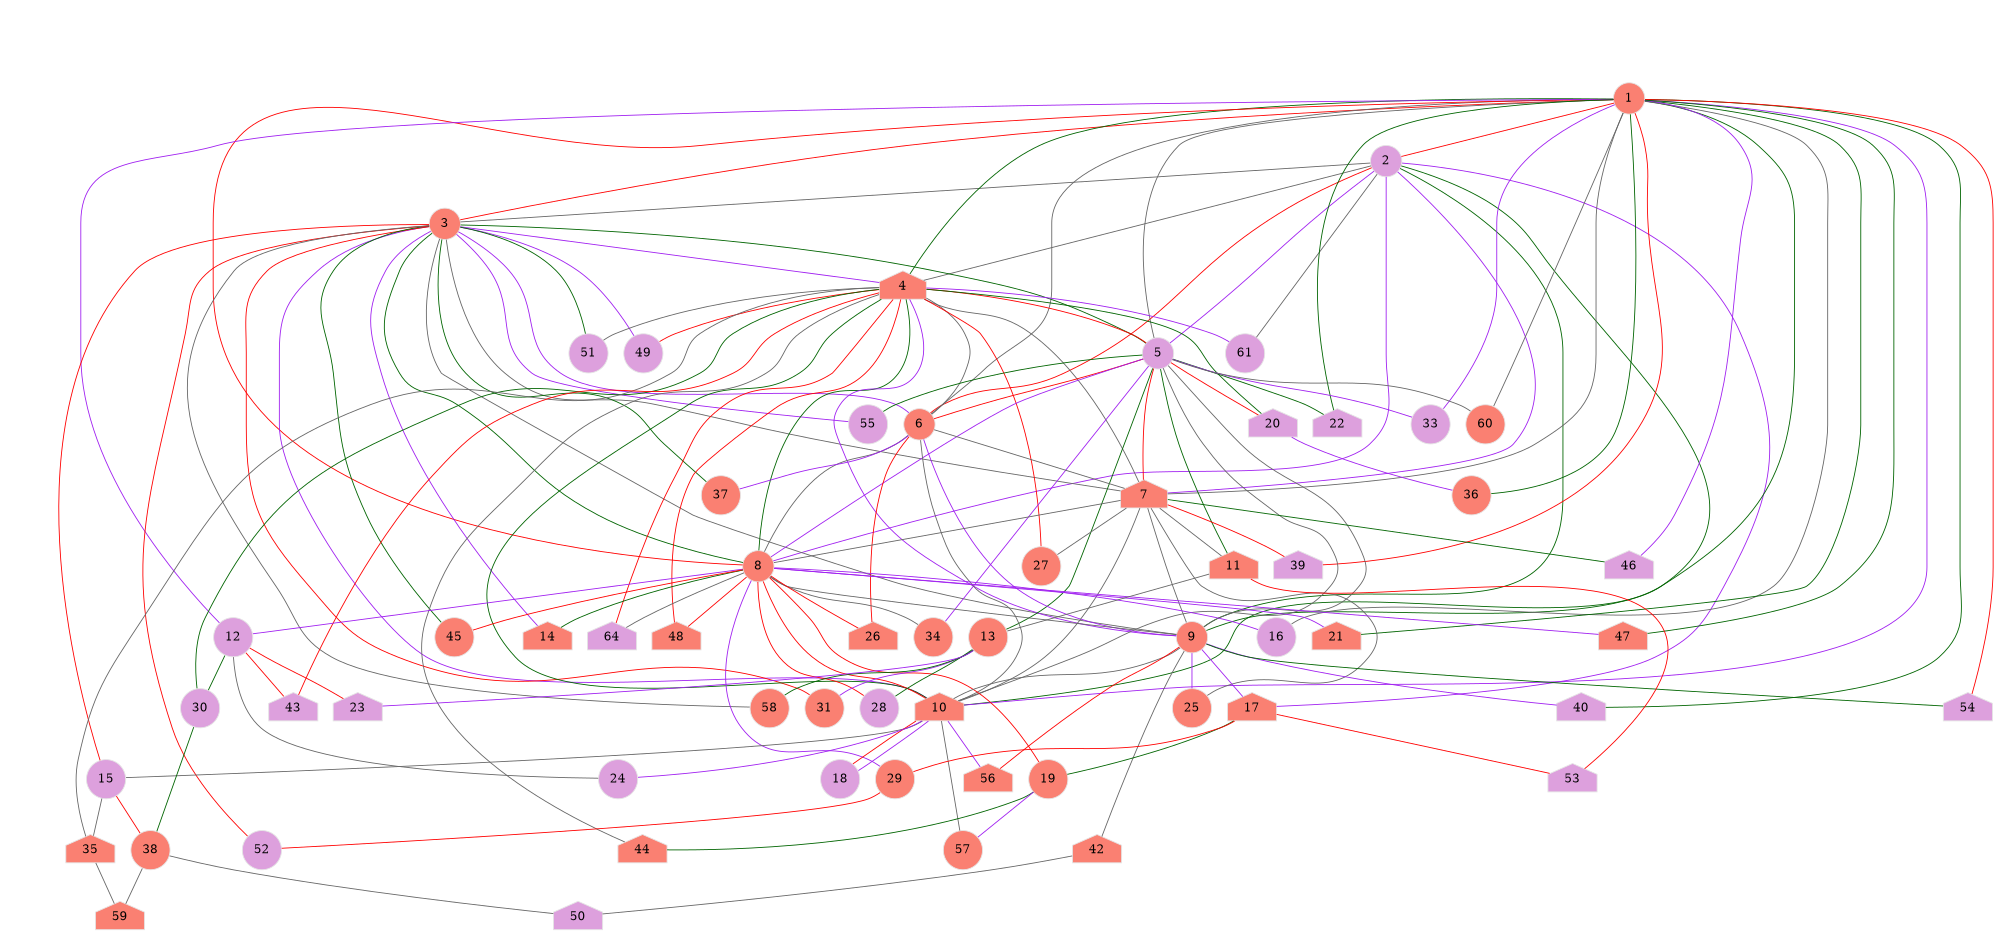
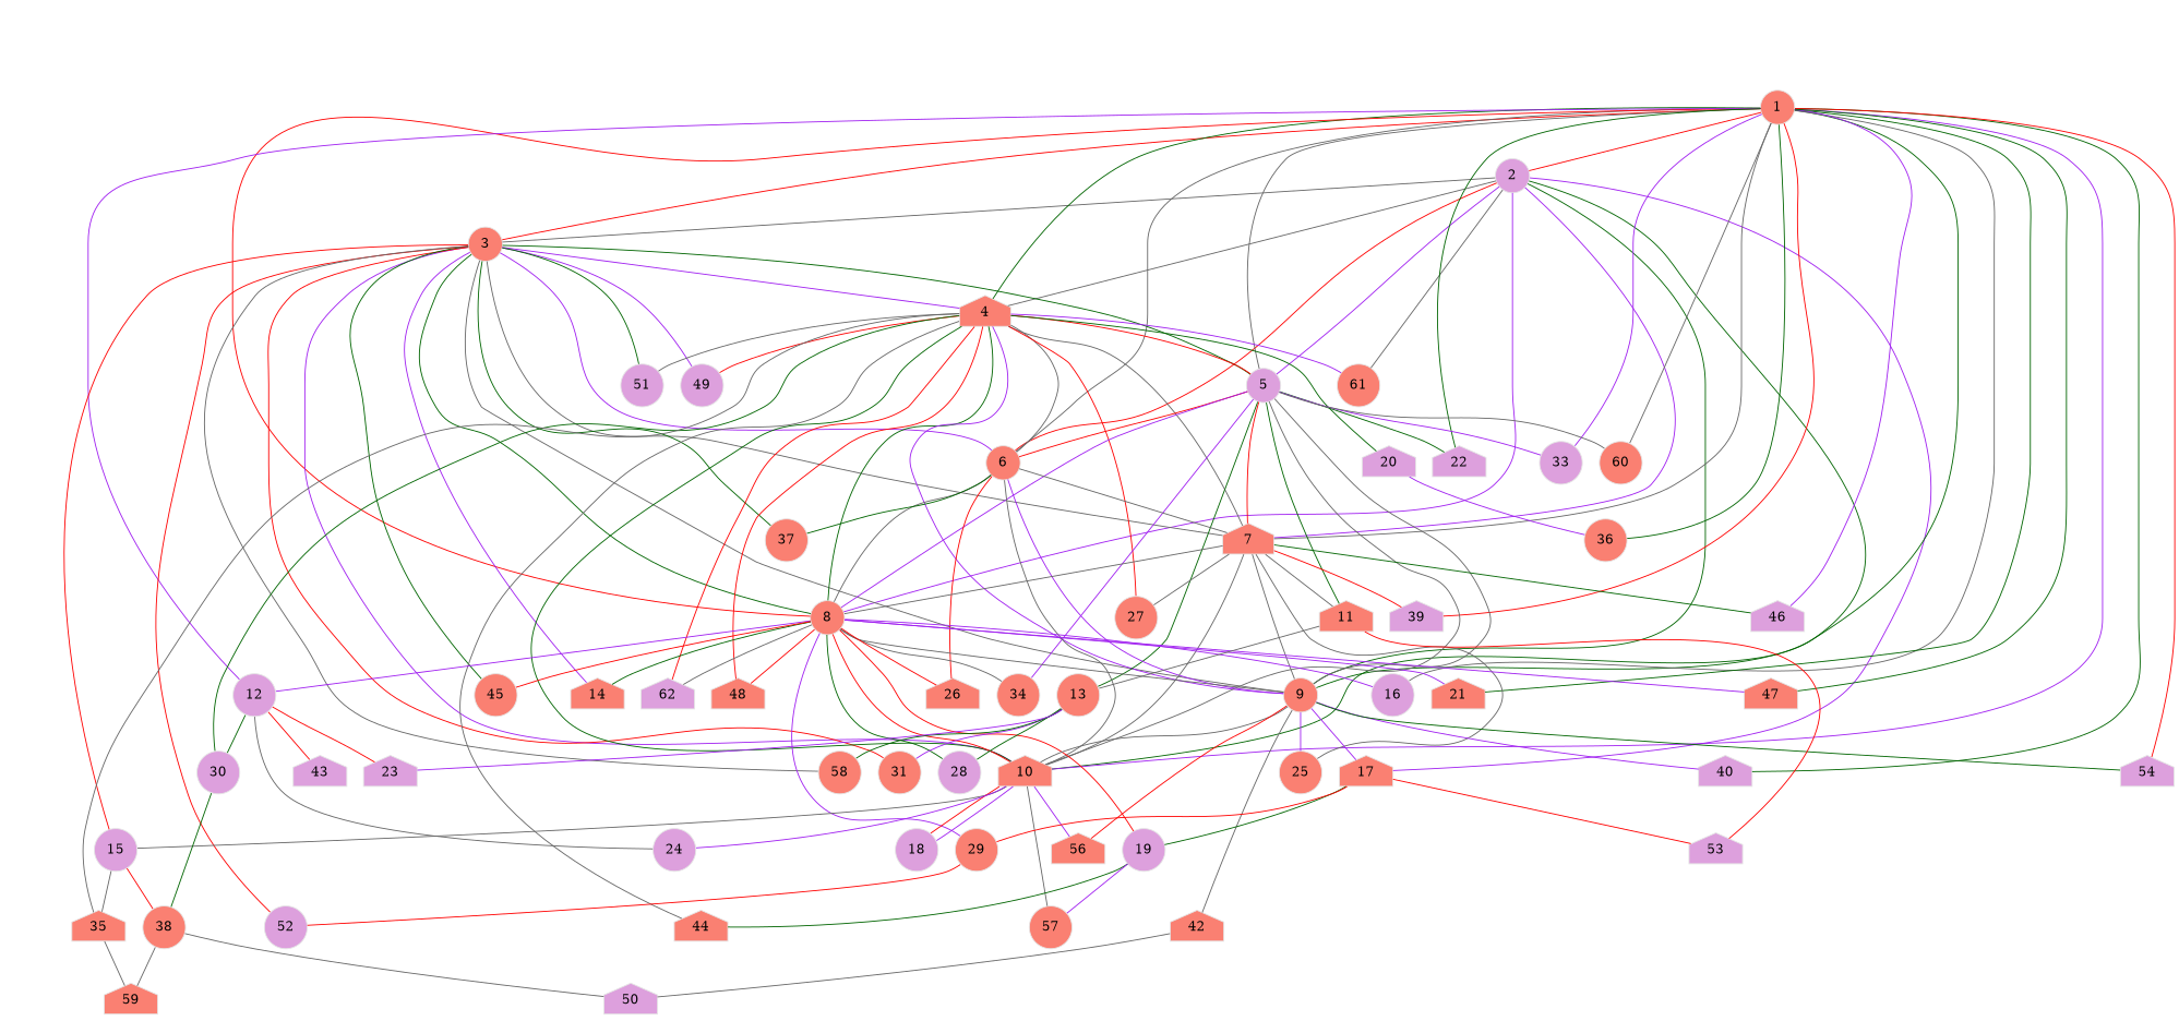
  graph {
    node [color=gray90 fillcolor=salmon shape=circle style=filled]
    edge [color=gray40]
    2 [fillcolor=plum]
    1
    3
    4 [shape=house]
    5 [fillcolor=plum]
    6
    7 [shape=house]
    8
    9
    10 [shape=house]
    12 [fillcolor=plum]
    16 [fillcolor=plum]
    21 [shape=house]
    22 [fillcolor=plum shape=house]
    33 [fillcolor=plum]
    36
    39 [fillcolor=plum shape=house]
    40 [fillcolor=plum shape=house]
    46 [fillcolor=plum shape=house]
    47 [shape=house]
    54 [fillcolor=plum shape=house]
    60
    17 [shape=house]
-   61 [fillcolor=plum]
+   61
    14 [shape=house]
    15 [fillcolor=plum]
    31
    37
    45
    49 [fillcolor=plum]
    51 [fillcolor=plum]
    52 [fillcolor=plum]
-   55 [fillcolor=plum]
    58
    20 [fillcolor=plum shape=house]
    27
    30 [fillcolor=plum]
    35 [shape=house]
    43 [fillcolor=plum shape=house]
    44 [shape=house]
    48 [shape=house]
-   62 [fillcolor=plum shape=house label=64]
+   62 [fillcolor=plum shape=house]
    11 [shape=house]
    13
    34
    26 [shape=house]
    25
-   19
+   19 [fillcolor=plum]
    28 [fillcolor=plum]
    29
    42 [shape=house]
    56 [shape=house]
    18 [fillcolor=plum]
    24 [fillcolor=plum]
    57
    23 [fillcolor=plum shape=house]
    53 [fillcolor=plum shape=house]
    38
    59 [shape=house]
    50 [fillcolor=plum shape=house]
    2 -- 3
    2 -- 4
    2 -- 5 [color=purple]
    2 -- 6 [color=red]
    2 -- 7 [color=purple]
    2 -- 8 [color=purple]
    2 -- 9 [color=darkgreen]
    2 -- 10 [color=darkgreen]
    2 -- 17 [color=purple]
    2 -- 61
    1 -- 2 [color=red]
    1 -- 3 [color=red]
    1 -- 4 [color=darkgreen]
    1 -- 5
    1 -- 6
    1 -- 7
    1 -- 8 [color=red]
    1 -- 9 [color=darkgreen]
    1 -- 10 [color=purple]
    1 -- 12 [color=purple]
    1 -- 16
    1 -- 21 [color=darkgreen]
    1 -- 22 [color=darkgreen]
    1 -- 33 [color=purple]
    1 -- 36 [color=darkgreen]
    1 -- 39 [color=red]
    1 -- 40 [color=darkgreen]
    1 -- 46 [color=purple]
    1 -- 47 [color=darkgreen]
    1 -- 54 [color=red]
    1 -- 60
    3 -- 4 [color=purple]
    3 -- 5 [color=darkgreen]
    3 -- 6 [color=purple]
    3 -- 7
    3 -- 8 [color=darkgreen]
    3 -- 9
    3 -- 10 [color=purple]
    3 -- 14 [color=purple]
    3 -- 15 [color=red]
    3 -- 31 [color=red]
    3 -- 37 [color=darkgreen]
    3 -- 45 [color=darkgreen]
    3 -- 49 [color=purple]
    3 -- 51 [color=darkgreen]
    3 -- 52 [color=red]
-   3 -- 55 [color=purple]
    3 -- 58
    4 -- 5 [color=red]
    4 -- 6
    4 -- 7
    4 -- 8 [color=darkgreen]
    4 -- 9 [color=purple]
    4 -- 10 [color=darkgreen]
    4 -- 61 [color=purple]
    4 -- 49 [color=red]
    4 -- 51
    4 -- 20 [color=darkgreen]
    4 -- 27 [color=red]
    4 -- 30 [color=darkgreen]
    4 -- 35
-   4 -- 43 [color=red]
    4 -- 44
    4 -- 48 [color=red]
    4 -- 62 [color=red]
    5 -- 6 [color=red]
    5 -- 7 [color=red]
    5 -- 8 [color=purple]
    5 -- 9
    5 -- 10
    5 -- 22 [color=darkgreen]
    5 -- 33 [color=purple]
    5 -- 60
-   5 -- 55 [color=darkgreen]
-   5 -- 20 [color=red]
    5 -- 11 [color=darkgreen]
    5 -- 13 [color=darkgreen]
    5 -- 34 [color=purple]
    6 -- 7
    6 -- 8
    6 -- 9 [color=purple]
    6 -- 10
-   6 -- 37 [color=purple]
+   6 -- 37 [color=darkgreen]
    6 -- 26 [color=red]
    7 -- 8
    7 -- 9
    7 -- 10
    7 -- 39 [color=red]
    7 -- 46 [color=darkgreen]
    7 -- 27
    7 -- 11
    7 -- 25
    8 -- 9
    8 -- 10 [color=red]
    8 -- 12 [color=purple]
    8 -- 16 [color=purple]
    8 -- 21 [color=purple]
    8 -- 47 [color=purple]
    8 -- 14 [color=darkgreen]
    8 -- 45 [color=red]
    8 -- 48 [color=red]
    8 -- 62
    8 -- 34
    8 -- 26 [color=red]
    8 -- 19 [color=red]
-   8 -- 28 [color=red]
+   8 -- 28 [color=darkgreen]
    8 -- 29 [color=purple]
    9 -- 10
    9 -- 40 [color=purple]
    9 -- 54 [color=darkgreen]
    9 -- 17 [color=purple]
    9 -- 25 [color=purple]
    9 -- 42
    9 -- 56 [color=red]
    10 -- 15
    10 -- 56 [color=purple]
    10 -- 18 [color=red]
    10 -- 18 [color=purple]
    10 -- 24 [color=purple]
    10 -- 57
    12 -- 30 [color=darkgreen]
    12 -- 43 [color=red]
    12 -- 24
    12 -- 23 [color=red]
    17 -- 19 [color=darkgreen]
    17 -- 29 [color=red]
    17 -- 53 [color=red]
    15 -- 35
    15 -- 38 [color=red]
    20 -- 36 [color=purple]
    30 -- 38 [color=darkgreen]
    35 -- 59
    11 -- 13
    11 -- 53 [color=red]
    13 -- 31 [color=purple]
    13 -- 58 [color=darkgreen]
    13 -- 28 [color=darkgreen]
    13 -- 23 [color=purple]
    19 -- 44 [color=darkgreen]
    19 -- 57 [color=purple]
    29 -- 52 [color=red]
    42 -- 50
    38 -- 59
    38 -- 50
  }
